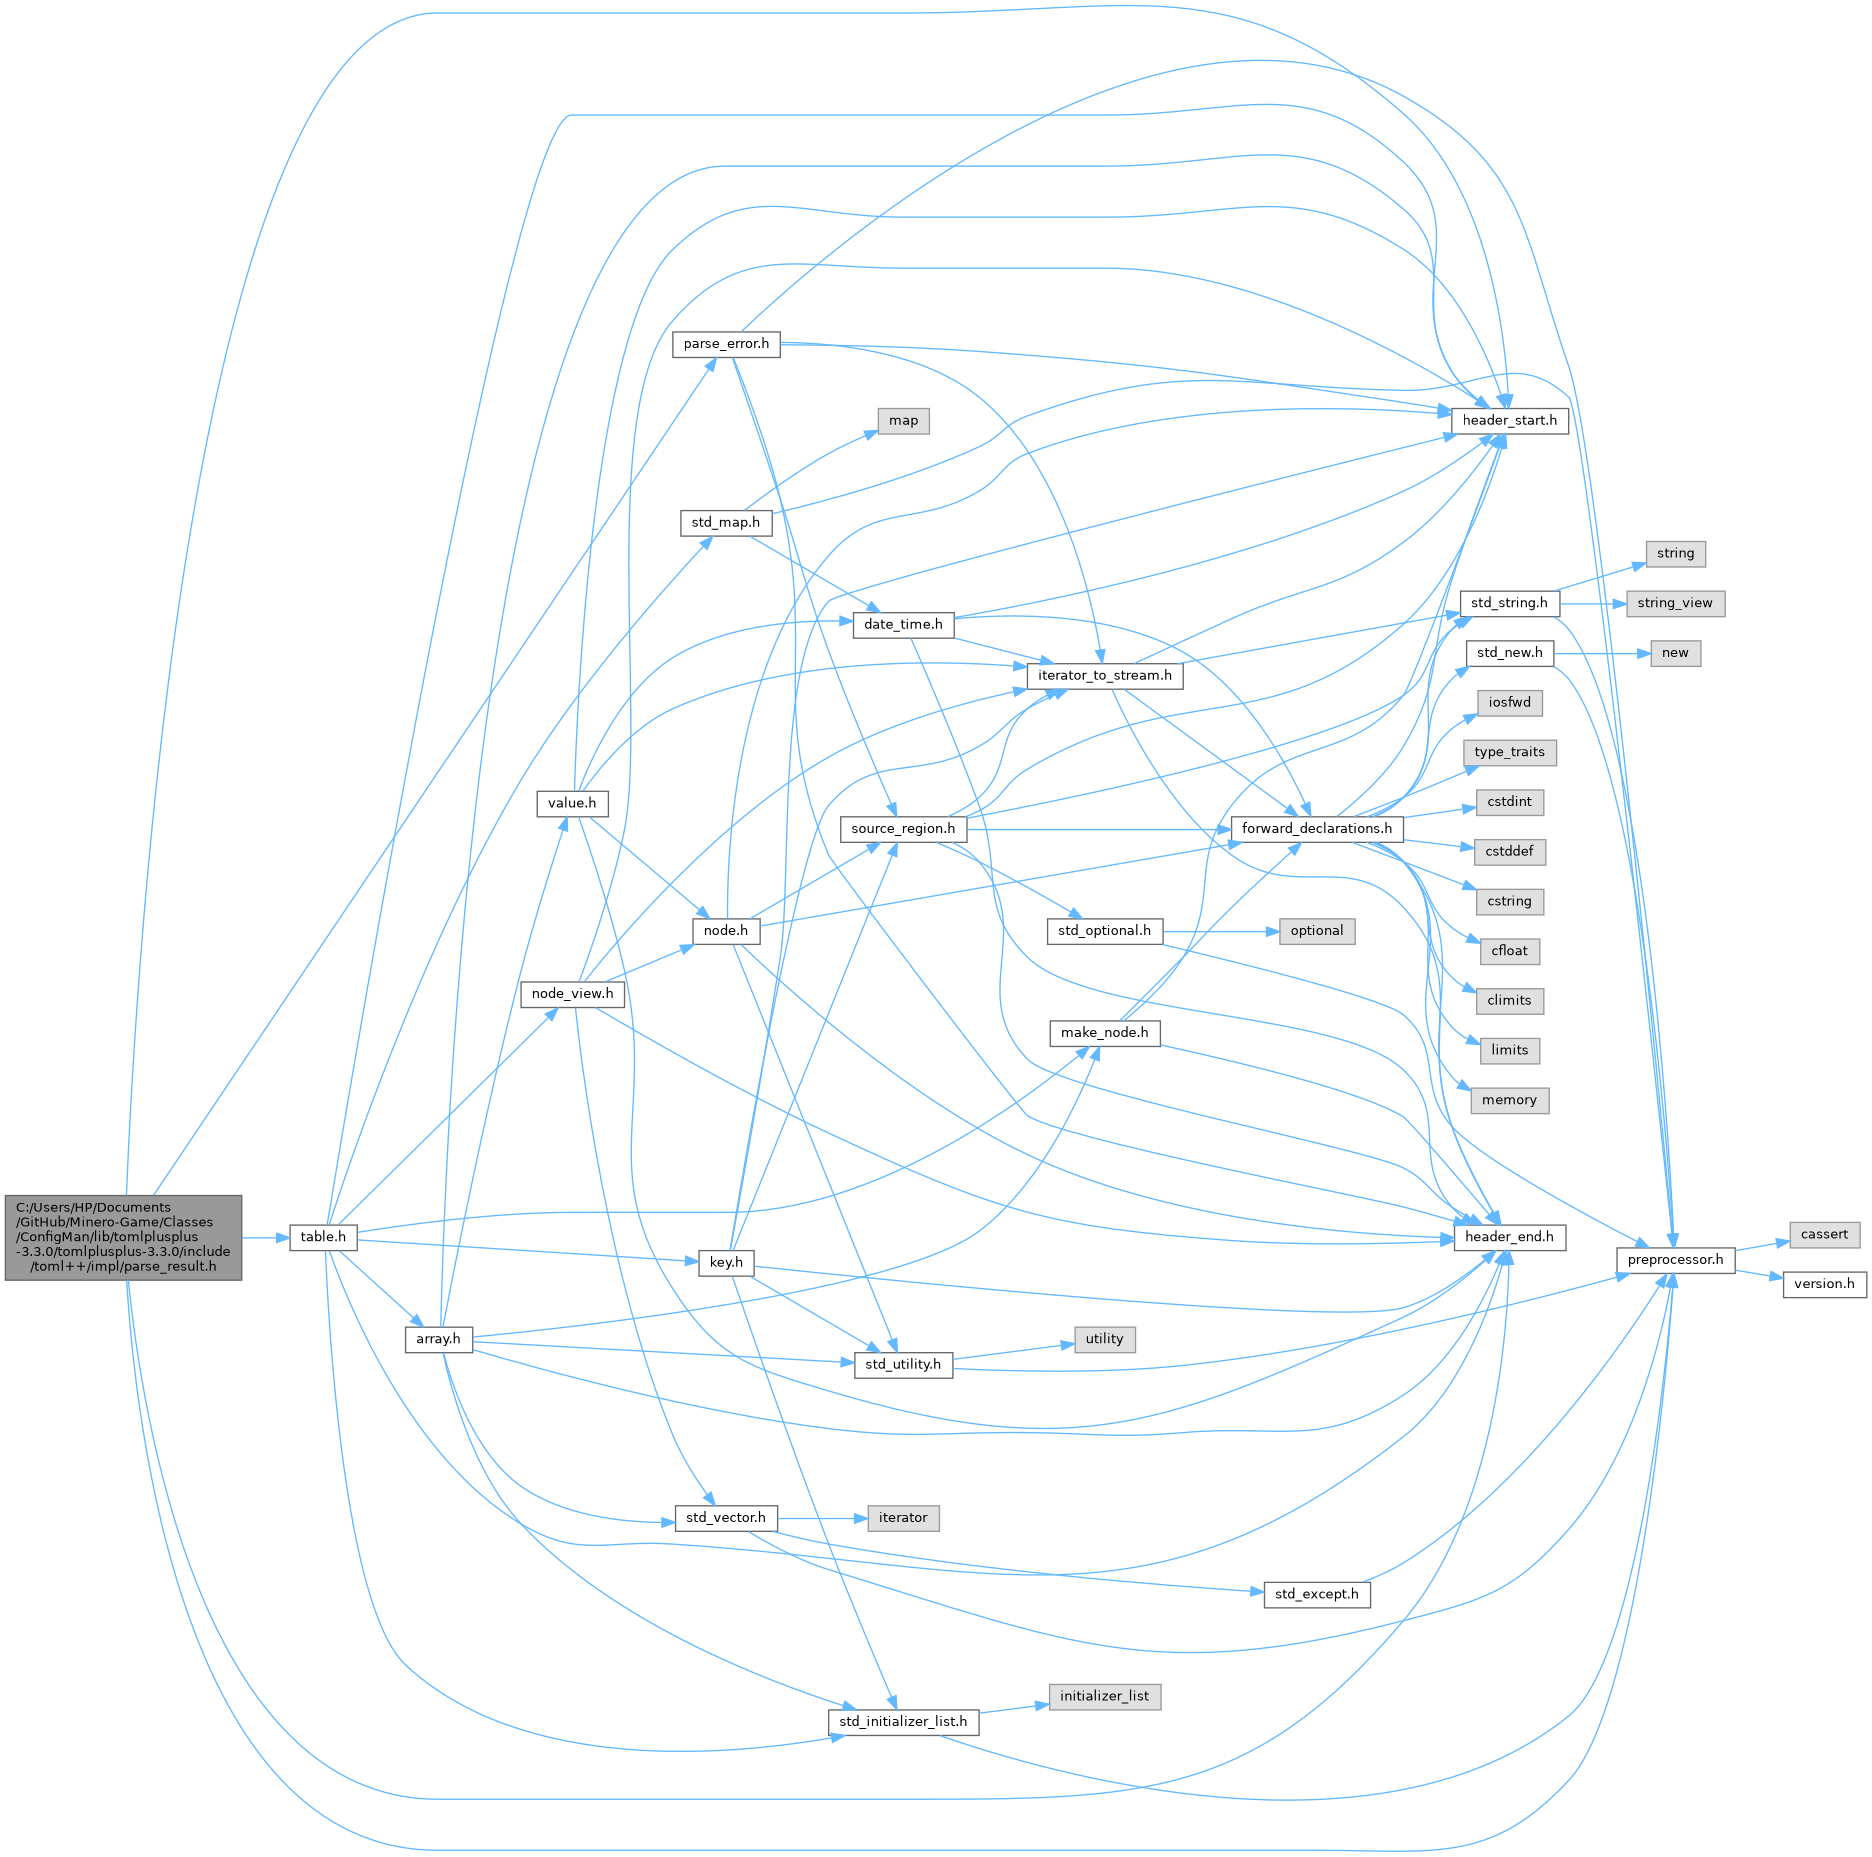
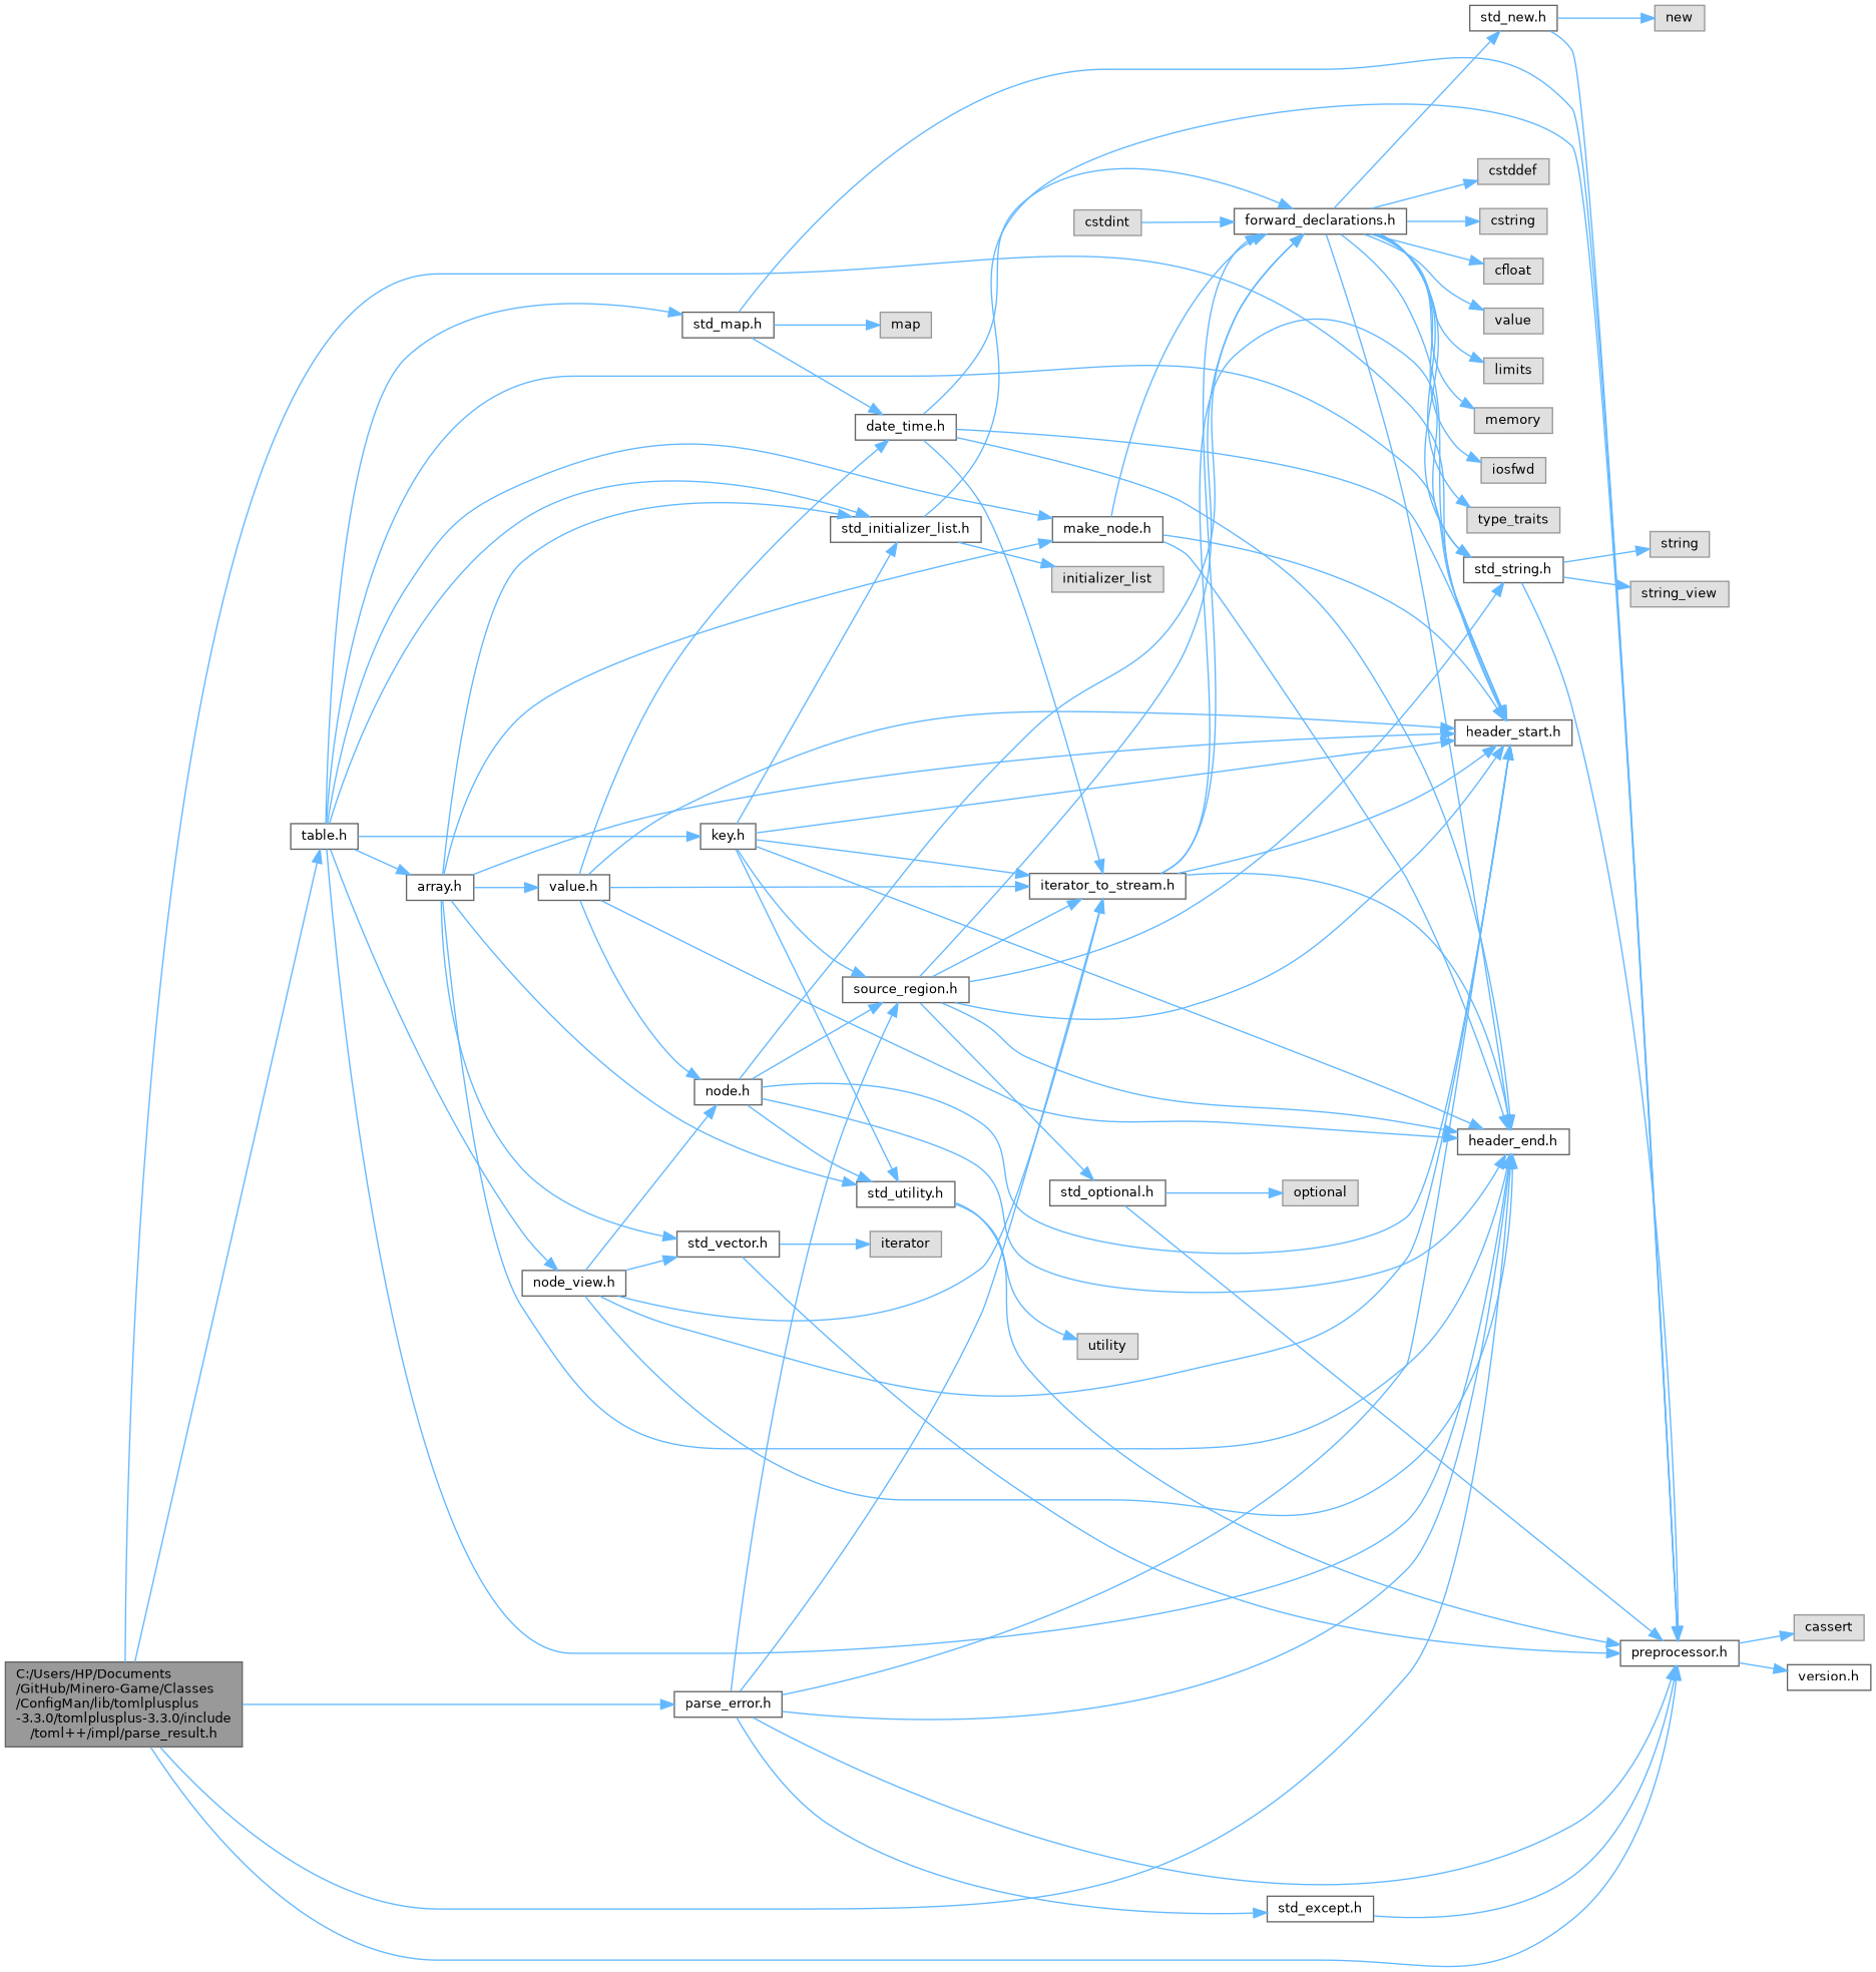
  digraph {
    rankdir=LR
    node [color=grey40 fillcolor=white fontname=Helvetica fontsize=10 shape=box style=filled]
    edge [color=steelblue1 fontname=Helvetica fontsize=10 labelfontname=Helvetica labelfontsize=10 style=solid]
    n1 [color=gray40 fillcolor=grey60 fontcolor=black height=0.2 label="C:/Users/HP/Documents\l/GitHub/Minero-Game/Classes\l/ConfigMan/lib/tomlplusplus\l-3.3.0/tomlplusplus-3.3.0/include\l/toml++/impl/parse_result.h" width=0.4]
    n2 [height=0.2 label="preprocessor.h" width=0.4]
    n3 [height=0.2 label="table.h" width=0.4]
    n4 [height=0.2 label="header_start.h" width=0.4]
    n5 [height=0.2 label="header_end.h" width=0.4]
    n6 [height=0.2 label="parse_error.h" width=0.4]
    n7 [color=grey60 fillcolor="#E0E0E0" height=0.2 label=cassert width=0.4]
    n8 [height=0.2 label="version.h" width=0.4]
    n9 [height=0.2 label="std_map.h" width=0.4]
    n10 [height=0.2 label="std_initializer_list.h" width=0.4]
    n11 [height=0.2 label="array.h" width=0.4]
    n12 [height=0.2 label="make_node.h" width=0.4]
    n13 [height=0.2 label="node_view.h" width=0.4]
    n14 [height=0.2 label="key.h" width=0.4]
    n15 [height=0.2 label="iterator_to_stream.h" width=0.4]
    n16 [height=0.2 label="source_region.h" width=0.4]
    n17 [height=0.2 label="std_except.h" width=0.4]
    n18 [height=0.2 label="forward_declarations.h" width=0.4]
    n19 [height=0.2 label="std_string.h" width=0.4]
    n20 [height=0.2 label="std_new.h" width=0.4]
    n21 [color=grey60 fillcolor="#E0E0E0" height=0.2 label=cstdint width=0.4]
    n22 [color=grey60 fillcolor="#E0E0E0" height=0.2 label=cstddef width=0.4]
    n23 [color=grey60 fillcolor="#E0E0E0" height=0.2 label=cstring width=0.4]
    n24 [color=grey60 fillcolor="#E0E0E0" height=0.2 label=cfloat width=0.4]
-   n25 [color=grey60 fillcolor="#E0E0E0" height=0.2 label=climits width=0.4]
+   n25 [color=grey60 fillcolor="#E0E0E0" height=0.2 label=value width=0.4]
    n26 [color=grey60 fillcolor="#E0E0E0" height=0.2 label=limits width=0.4]
    n27 [color=grey60 fillcolor="#E0E0E0" height=0.2 label=memory width=0.4]
    n28 [color=grey60 fillcolor="#E0E0E0" height=0.2 label=iosfwd width=0.4]
    n29 [color=grey60 fillcolor="#E0E0E0" height=0.2 label=type_traits width=0.4]
    n30 [color=grey60 fillcolor="#E0E0E0" height=0.2 label=map width=0.4]
    n31 [height=0.2 label="date_time.h" width=0.4]
    n32 [color=grey60 fillcolor="#E0E0E0" height=0.2 label=initializer_list width=0.4]
    n33 [height=0.2 label="std_utility.h" width=0.4]
    n34 [height=0.2 label="std_vector.h" width=0.4]
    n35 [height=0.2 label="value.h" width=0.4]
    n36 [height=0.2 label="node.h" width=0.4]
    n37 [color=grey60 fillcolor="#E0E0E0" height=0.2 label=string_view width=0.4]
    n38 [color=grey60 fillcolor="#E0E0E0" height=0.2 label=string width=0.4]
    n39 [color=grey60 fillcolor="#E0E0E0" height=0.2 label=new width=0.4]
    n40 [color=grey60 fillcolor="#E0E0E0" height=0.2 label=iterator width=0.4]
    n41 [color=grey60 fillcolor="#E0E0E0" height=0.2 label=utility width=0.4]
    n42 [height=0.2 label="std_optional.h" width=0.4]
    n43 [color=grey60 fillcolor="#E0E0E0" height=0.2 label=optional width=0.4]
    n1 -> n2
    n1 -> n3
    n1 -> n4
    n1 -> n5
    n1 -> n6
    n2 -> n7
    n2 -> n8
    n3 -> n4
    n3 -> n5
    n3 -> n9
    n3 -> n10
    n3 -> n11
    n3 -> n12
    n3 -> n13
    n3 -> n14
    n6 -> n2
    n6 -> n4
    n6 -> n5
    n6 -> n15
    n6 -> n16
-   n34 -> n17
+   n6 -> n17
    n9 -> n2
    n9 -> n30
    n9 -> n31
    n10 -> n2
    n10 -> n32
    n11 -> n4
    n11 -> n5
    n11 -> n10
    n11 -> n12
    n11 -> n33
    n11 -> n34
    n11 -> n35
    n12 -> n4
    n12 -> n5
    n12 -> n18
    n13 -> n4
    n13 -> n5
    n13 -> n15
    n13 -> n34
    n13 -> n36
    n14 -> n4
    n14 -> n5
    n14 -> n10
    n14 -> n15
    n14 -> n16
    n14 -> n33
    n15 -> n4
    n15 -> n5
    n15 -> n18
    n15 -> n19
    n16 -> n4
    n16 -> n5
    n16 -> n15
    n16 -> n18
    n16 -> n19
    n16 -> n42
    n17 -> n2
    n18 -> n4
    n18 -> n5
    n18 -> n19
    n18 -> n20
-   n18 -> n21
+   n21 -> n18
    n18 -> n22
    n18 -> n23
    n18 -> n24
    n18 -> n25
    n18 -> n26
    n18 -> n27
    n18 -> n28
    n18 -> n29
    n19 -> n2
    n19 -> n37
    n19 -> n38
    n20 -> n2
    n20 -> n39
    n31 -> n4
    n31 -> n5
    n31 -> n15
    n31 -> n18
    n33 -> n2
    n33 -> n41
    n34 -> n2
    n34 -> n40
    n35 -> n4
    n35 -> n5
    n35 -> n15
    n35 -> n31
    n35 -> n36
    n36 -> n4
    n36 -> n5
    n36 -> n16
    n36 -> n18
    n36 -> n33
    n42 -> n2
    n42 -> n43
  }
